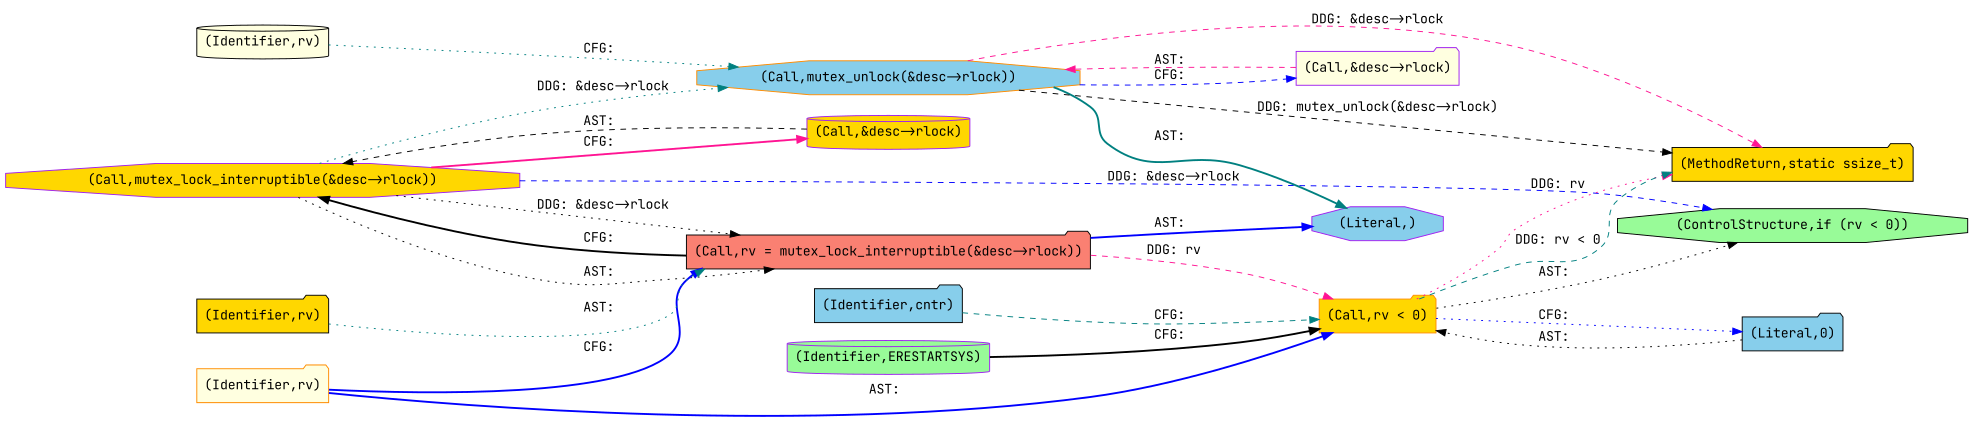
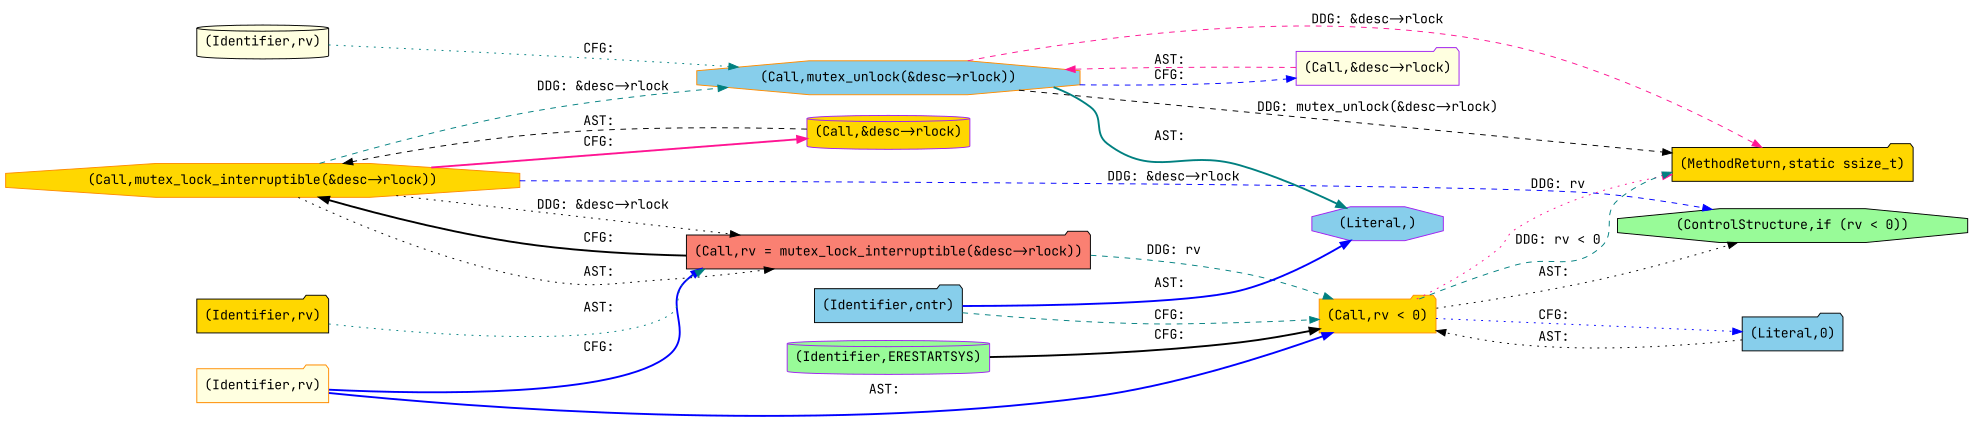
  digraph {
    fontname="JetBrains Mono"
    rankdir=LR
    node [color=black fillcolor=gold fontname="JetBrains Mono" shape=folder style=filled]
    edge [color=black fontname="JetBrains Mono" style=dotted]
-   n1 [color=purple label="(Call,mutex_lock_interruptible(&desc->rlock))" shape=octagon]
+   n1 [color=darkorange label="(Call,mutex_lock_interruptible(&desc->rlock))" shape=octagon]
    n2 [fillcolor=salmon label="(Call,rv = mutex_lock_interruptible(&desc->rlock))"]
    n3 [color=darkorange fillcolor=skyblue label="(Call,mutex_unlock(&desc->rlock))" shape=octagon]
    n4 [color=purple label="(Call,&desc->rlock)" shape=cylinder]
    n5 [fillcolor=palegreen label="(ControlStructure,if (rv < 0))" shape=octagon]
    n6 [color=darkorange label="(Call,rv < 0)"]
    n7 [color=purple fillcolor=skyblue label="(Literal,)" shape=octagon]
    n8 [label="(MethodReturn,static ssize_t)"]
    n9 [color=purple fillcolor=lightyellow label="(Call,&desc->rlock)"]
    n10 [fillcolor=skyblue label="(Literal,0)"]
    n11 [color=darkorange fillcolor=lightyellow label="(Identifier,rv)"]
    n12 [fillcolor=lightyellow label="(Identifier,rv)" shape=cylinder]
    n13 [label="(Identifier,rv)"]
    n14 [color=purple fillcolor=palegreen label="(Identifier,ERESTARTSYS)" shape=cylinder]
    n15 [fillcolor=skyblue label="(Identifier,cntr)"]
    n1 -> n2 [label="AST: "]
    n1 -> n2 [label="DDG: &desc->rlock"]
-   n1 -> n3 [color=teal label="DDG: &desc->rlock"]
+   n1 -> n3 [color=teal label="DDG: &desc->rlock" style=dashed]
    n1 -> n4 [color=deeppink label="CFG: " style=bold]
    n1 -> n5 [color=blue label="DDG: &desc->rlock" style=dashed]
    n2 -> n1 [label="CFG: " style=bold]
-   n2 -> n6 [color=deeppink label="DDG: rv" style=dashed]
-   n2 -> n7 [color=blue label="AST: " style=bold]
+   n2 -> n6 [color=teal label="DDG: rv" style=dashed]
+   n15 -> n7 [color=blue label="AST: " style=bold]
    n3 -> n7 [color=teal label="AST: " style=bold]
    n3 -> n8 [color=deeppink label="DDG: &desc->rlock" style=dashed]
    n3 -> n8 [label="DDG: mutex_unlock(&desc->rlock)" style=dashed]
    n3 -> n9 [color=blue label="CFG: " style=dashed]
    n4 -> n1 [label="AST: " style=dashed]
    n6 -> n5 [label="AST: "]
    n6 -> n8 [color=deeppink label="DDG: rv"]
    n6 -> n8 [color=teal label="DDG: rv < 0" style=dashed]
    n6 -> n10 [color=blue label="CFG: "]
    n9 -> n3 [color=deeppink label="AST: " style=dashed]
    n10 -> n6 [label="AST: "]
    n11 -> n2 [color=blue label="CFG: " style=bold]
    n11 -> n6 [color=blue label="AST: " style=bold]
    n12 -> n3 [color=teal label="CFG: "]
    n13 -> n2 [color=teal label="AST: "]
    n14 -> n6 [label="CFG: " style=bold]
    n15 -> n6 [color=teal label="CFG: " style=dashed]
  }
